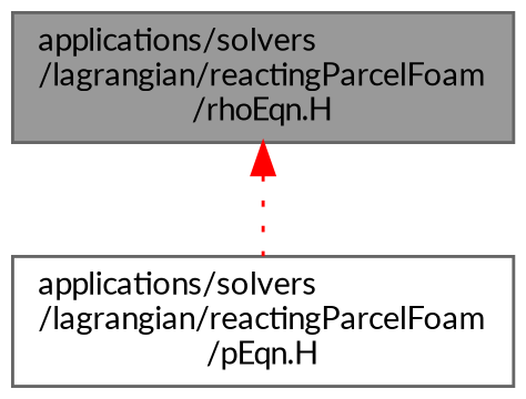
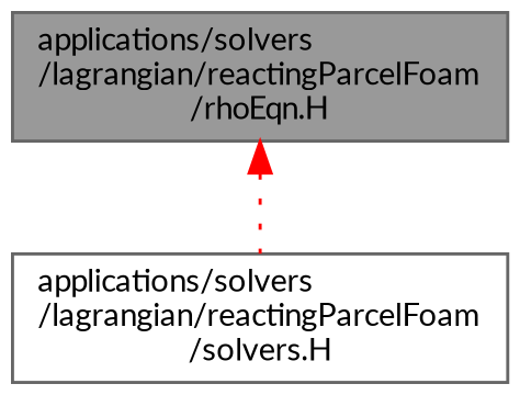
  digraph {
    fontname=Lato
    node [fontname=Lato fontsize=10 shape=box style=filled]
    n1 [color=gray40 fillcolor=grey60 fontcolor=black height=0.2 label="applications/solvers\l/lagrangian/reactingParcelFoam\l/rhoEqn.H" width=0.4]
-   n2 [color=grey40 fillcolor=white height=0.2 label="applications/solvers\l/lagrangian/reactingParcelFoam\l/pEqn.H" width=0.4]
+   n2 [color=grey40 fillcolor=white height=0.2 label="applications/solvers\l/lagrangian/reactingParcelFoam\l/solvers.H" width=0.4]
    n1 -> n2 [color=red dir=back fontname=Lato fontsize=10 labelfontname=Helvetica labelfontsize=10 style=dotted]
  }
